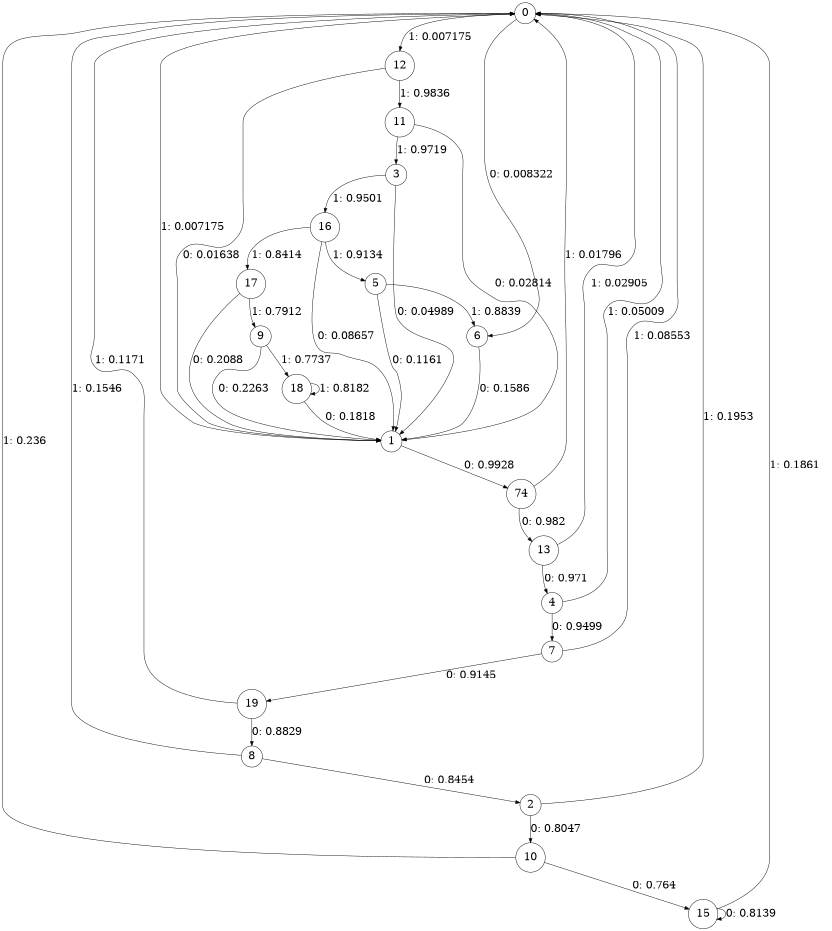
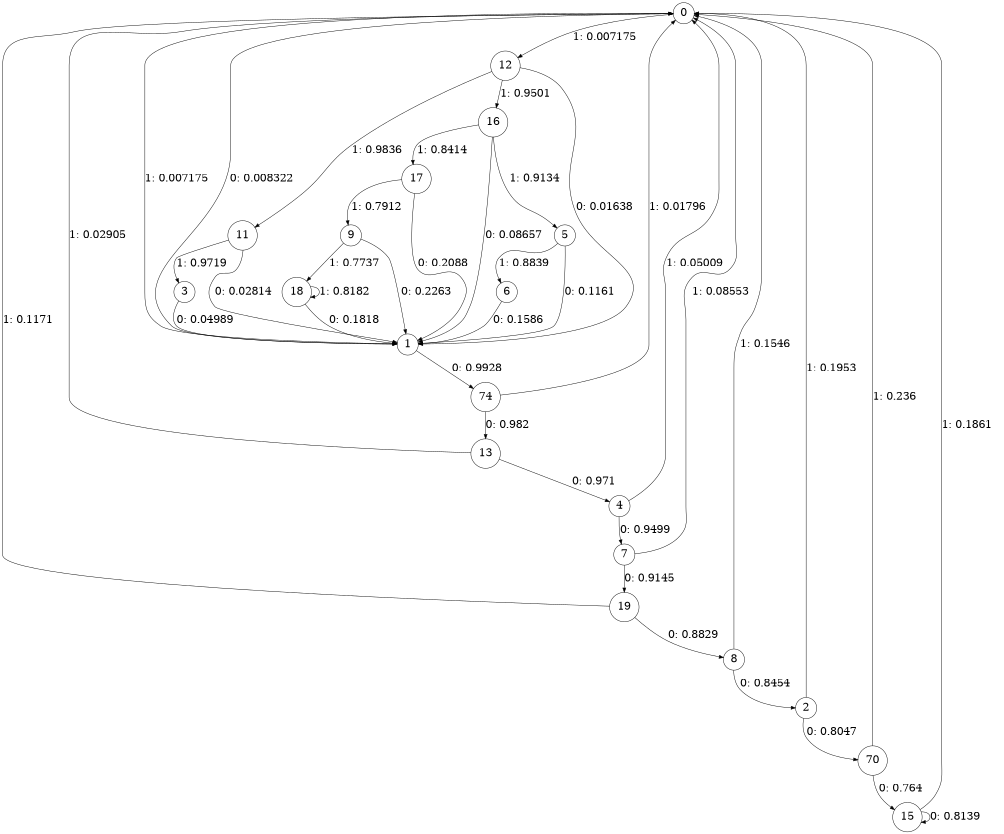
  digraph {
    node [fontsize=24 shape=circle]
    edge [fontsize=24]
    0
    1
    12
    n4 [label=74]
    11
    13
    3
    4
    2
-   10
+   10 [label=70]
    15
    16
    5
    17
    6
    7
    19
    8
    9
    18
-   0 -> 6 [label="0: 0.008322  "]
+   0 -> 1 [label="0: 0.008322  "]
    0 -> 12 [label="1: 0.007175  "]
    1 -> 0 [label="1: 0.007175  "]
    1 -> n4 [label="0: 0.9928   "]
    12 -> 1 [label="0: 0.01638  "]
    12 -> 11 [label="1: 0.9836   "]
    n4 -> 0 [label="1: 0.01796  "]
    n4 -> 13 [label="0: 0.982    "]
    11 -> 1 [label="0: 0.02814  "]
    11 -> 3 [label="1: 0.9719   "]
    13 -> 0 [label="1: 0.02905  "]
    13 -> 4 [label="0: 0.971    "]
    3 -> 1 [label="0: 0.04989  "]
-   3 -> 16 [label="1: 0.9501   "]
+   12 -> 16 [label="1: 0.9501   "]
    4 -> 0 [label="1: 0.05009  "]
    4 -> 7 [label="0: 0.9499   "]
    2 -> 0 [label="1: 0.1953   "]
    2 -> 10 [label="0: 0.8047   "]
    10 -> 0 [label="1: 0.236    "]
    10 -> 15 [label="0: 0.764    "]
    15 -> 0 [label="1: 0.1861   "]
    15 -> 15 [label="0: 0.8139   "]
    16 -> 1 [label="0: 0.08657  "]
    16 -> 5 [label="1: 0.9134   "]
    16 -> 17 [label="1: 0.8414   "]
    5 -> 1 [label="0: 0.1161   "]
    5 -> 6 [label="1: 0.8839   "]
    17 -> 1 [label="0: 0.2088   "]
    17 -> 9 [label="1: 0.7912   "]
    6 -> 1 [label="0: 0.1586   "]
    7 -> 0 [label="1: 0.08553  "]
    7 -> 19 [label="0: 0.9145   "]
    19 -> 0 [label="1: 0.1171   "]
    19 -> 8 [label="0: 0.8829   "]
    8 -> 0 [label="1: 0.1546   "]
    8 -> 2 [label="0: 0.8454   "]
    9 -> 1 [label="0: 0.2263   "]
    9 -> 18 [label="1: 0.7737   "]
    18 -> 1 [label="0: 0.1818   "]
    18 -> 18 [label="1: 0.8182   "]
  }
